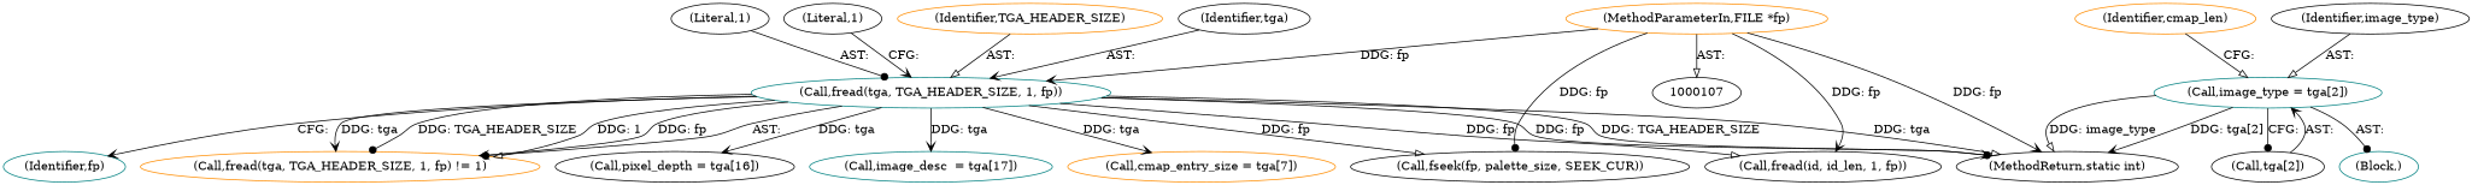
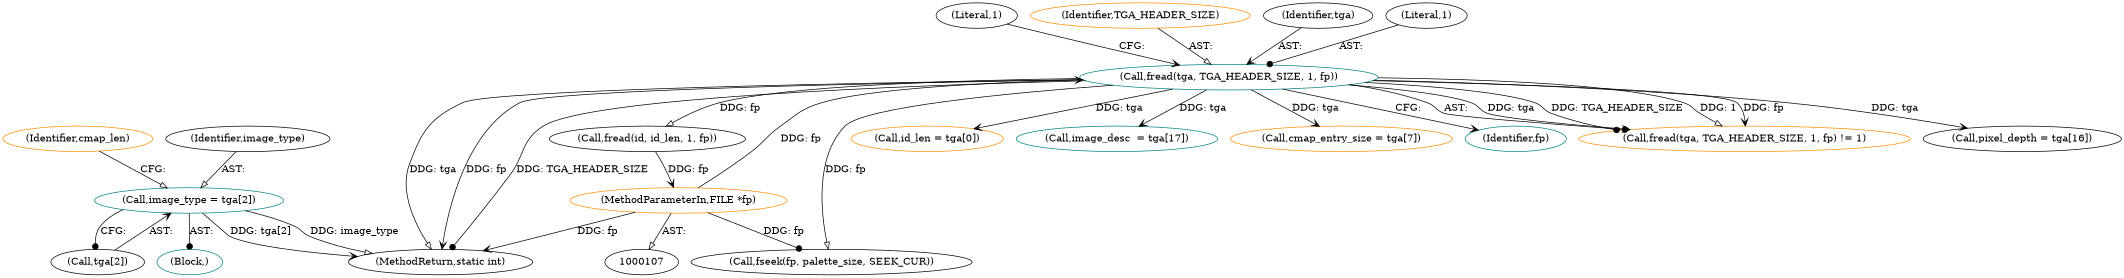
  digraph {
    node [color=black]
    edge [arrowhead=vee]
    n1 [color=teal label="(Call,image_type = tga[2])"]
    n2 [label="(MethodReturn,static int)"]
    n3 [label="(Call,tga[2])"]
    n4 [color=teal label="(Block,)"]
    n5 [color=teal label="(Call,fread(tga, TGA_HEADER_SIZE, 1, fp))"]
    n6 [label="(Call,fseek(fp, palette_size, SEEK_CUR))"]
+   n7 [color=darkorange label="(Call,id_len = tga[0])"]
    n8 [label="(Call,fread(id, id_len, 1, fp))"]
    n9 [color=teal label="(Call,image_desc  = tga[17])"]
    n10 [color=darkorange label="(Call,cmap_entry_size = tga[7])"]
    n11 [color=teal label="(Identifier,fp)"]
    n12 [color=darkorange label="(Call,fread(tga, TGA_HEADER_SIZE, 1, fp) != 1)"]
    n13 [label="(Call,pixel_depth = tga[16])"]
    n14 [color=darkorange label="(MethodParameterIn,FILE *fp)"]
    1000107
    n16 [label="(Literal,1)"]
    n17 [color=darkorange label="(Identifier,cmap_len)"]
    n18 [label="(Identifier,image_type)"]
    n19 [color=darkorange label="(Identifier,TGA_HEADER_SIZE)"]
    n20 [label="(Identifier,tga)"]
    n21 [label="(Literal,1)"]
    n1 -> n2 [arrowhead=onormal label="DDG: image_type"]
    n1 -> n2 [label="DDG: tga[2]"]
    n1 -> n3 [arrowhead=dot label="CFG: "]
    n1 -> n4 [arrowhead=dot label="AST: "]
    n3 -> n1 [label="AST: "]
    n5 -> n2 [arrowhead=onormal label="DDG: tga"]
    n5 -> n2 [label="DDG: fp"]
    n5 -> n2 [arrowhead=dot label="DDG: TGA_HEADER_SIZE"]
    n5 -> n6 [arrowhead=onormal label="DDG: fp"]
+   n5 -> n7 [label="DDG: tga"]
    n5 -> n8 [arrowhead=onormal label="DDG: fp"]
    n5 -> n9 [label="DDG: tga"]
    n5 -> n10 [label="DDG: tga"]
    n5 -> n11 [label="CFG: "]
    n5 -> n12 [arrowhead=dot label="AST: "]
    n5 -> n12 [label="DDG: tga"]
    n5 -> n12 [arrowhead=dot label="DDG: TGA_HEADER_SIZE"]
    n5 -> n12 [arrowhead=onormal label="DDG: 1"]
    n5 -> n12 [label="DDG: fp"]
    n5 -> n13 [label="DDG: tga"]
    n14 -> n2 [label="DDG: fp"]
    n14 -> n5 [label="DDG: fp"]
    n14 -> n6 [arrowhead=dot label="DDG: fp"]
-   n14 -> n8 [label="DDG: fp"]
+   n8 -> n14 [label="DDG: fp"]
    n14 -> 1000107 [arrowhead=onormal label="AST: "]
    n16 -> n5 [label="CFG: "]
    n17 -> n1 [arrowhead=onormal label="CFG: "]
    n18 -> n1 [arrowhead=onormal label="AST: "]
    n19 -> n5 [arrowhead=onormal label="AST: "]
    n20 -> n5 [label="AST: "]
    n21 -> n5 [arrowhead=dot label="AST: "]
  }
